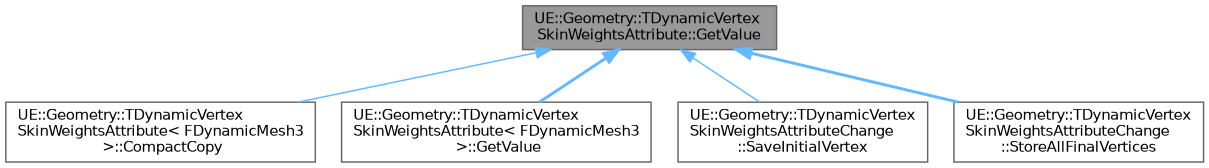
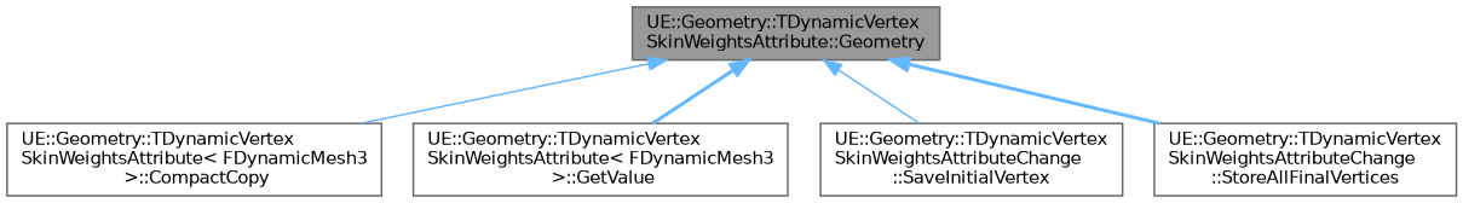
  digraph {
    rankdir=TB
    node [color=grey40 fillcolor=white fontname=Helvetica fontsize=10 shape=box style=filled]
    edge [color=steelblue1 dir=back fontname=Helvetica fontsize=10 labelfontname=Helvetica labelfontsize=10 style=solid]
-   n1 [color=gray40 fillcolor=grey60 fontcolor=black height=0.2 label="UE::Geometry::TDynamicVertex\lSkinWeightsAttribute::GetValue" width=0.4]
+   n1 [color=gray40 fillcolor=grey60 fontcolor=black height=0.2 label="UE::Geometry::TDynamicVertex\lSkinWeightsAttribute::Geometry" width=0.4]
    n2 [height=0.2 label="UE::Geometry::TDynamicVertex\lSkinWeightsAttribute\< FDynamicMesh3\l \>::CompactCopy" width=0.4]
    n3 [height=0.2 label="UE::Geometry::TDynamicVertex\lSkinWeightsAttribute\< FDynamicMesh3\l \>::GetValue" width=0.4]
    n4 [height=0.2 label="UE::Geometry::TDynamicVertex\lSkinWeightsAttributeChange\l::SaveInitialVertex" width=0.4]
    n5 [height=0.2 label="UE::Geometry::TDynamicVertex\lSkinWeightsAttributeChange\l::StoreAllFinalVertices" width=0.4]
    n1 -> n2
    n1 -> n3 [style=bold]
    n1 -> n4
    n1 -> n5 [style=bold]
  }
